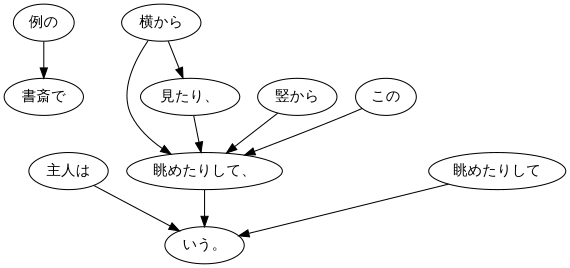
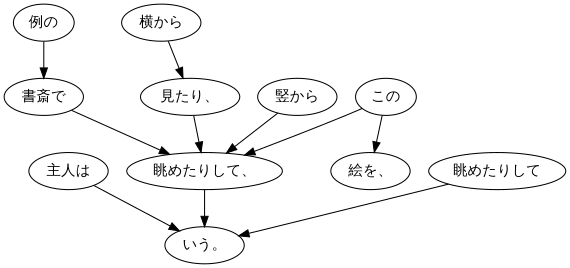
  digraph {
    n1 [label="主人は"]
    n2 [label="いう。"]
    n3 [label="例の"]
    n4 [label="書斎で"]
    n5 [label="眺めたりして、"]
    n6 [label="この"]
+   n7 [label="絵を、"]
    n8 [label="横から"]
    n9 [label="見たり、"]
    n10 [label="竪から"]
    n11 [label="眺めたりして"]
    n1 -> n2
    n3 -> n4
-   n8 -> n5
+   n4 -> n5
    n5 -> n2
    n6 -> n5
+   n6 -> n7
    n8 -> n9
    n9 -> n5
    n10 -> n5
    n11 -> n2
  }
